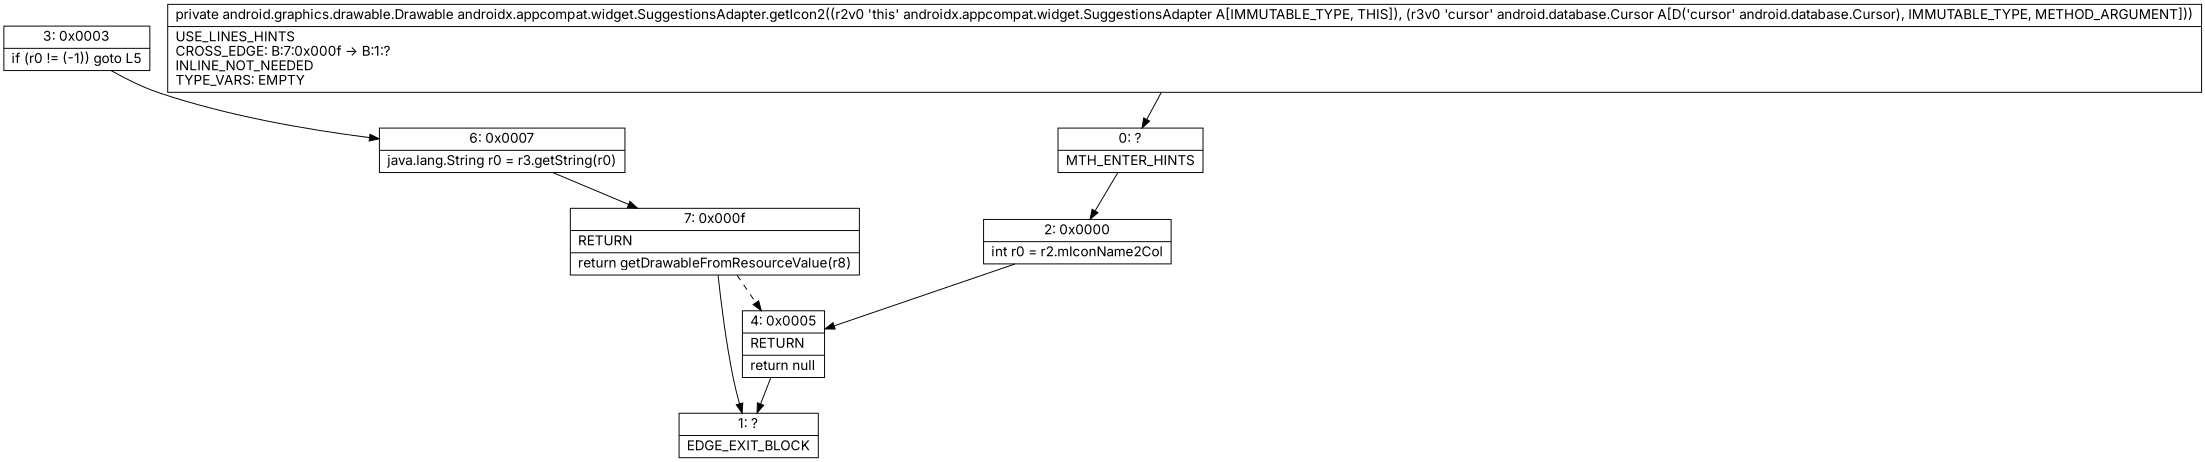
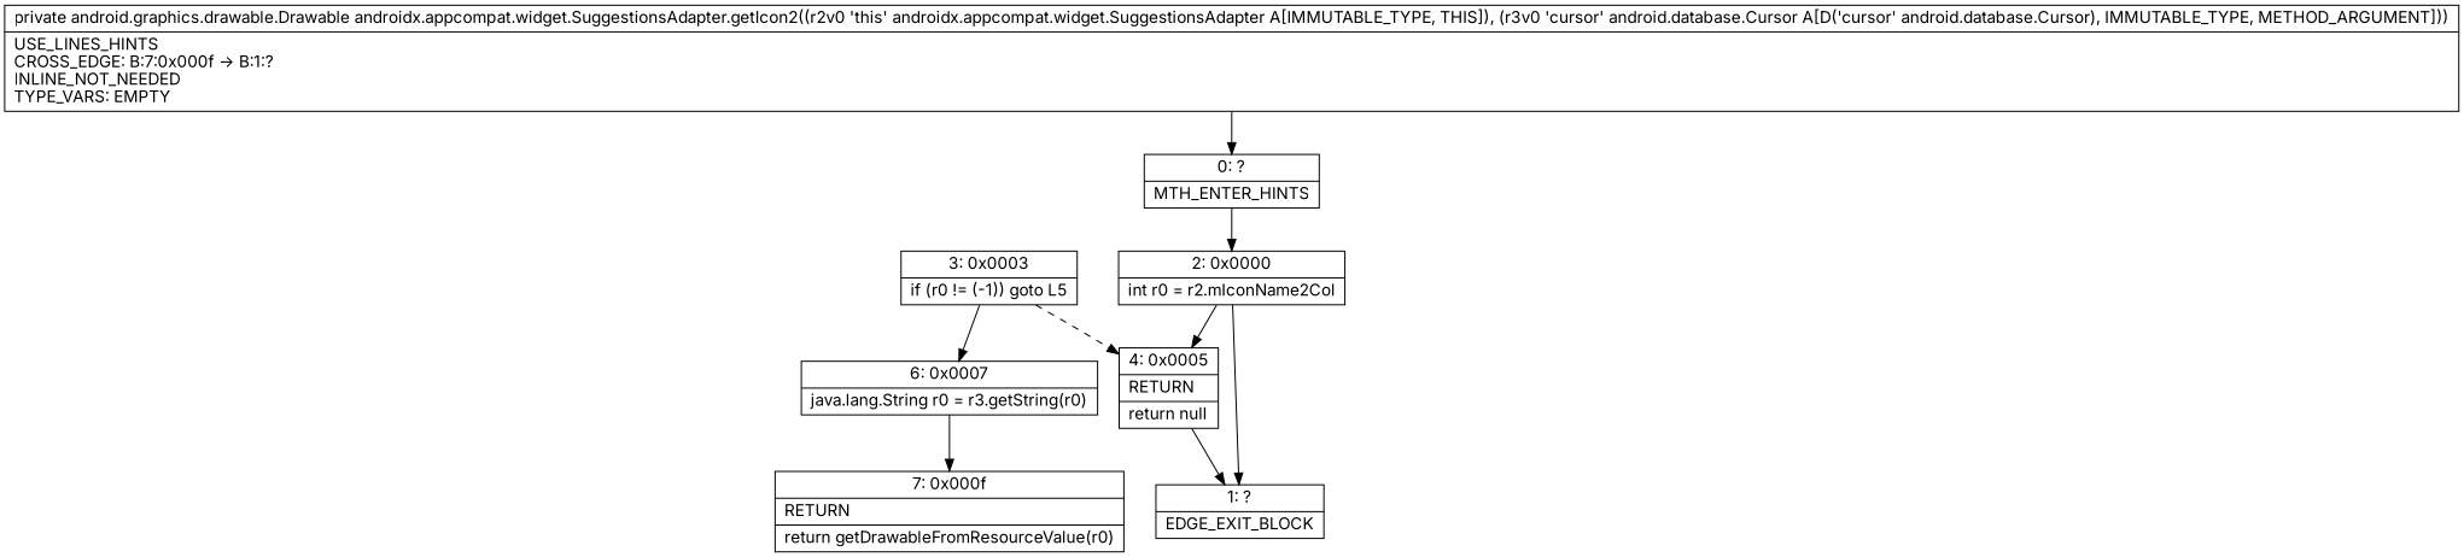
  digraph {
    fontname=Inter
    node [fontname=Inter shape=record]
    edge [fontname=Inter]
    n1 [label="{0\:\ ?|MTH_ENTER_HINTS\l}"]
    n2 [label="{2\:\ 0x0000|int r0 = r2.mIconName2Col\l}"]
    n3 [label="{4\:\ 0x0005|RETURN\l|return null\l}"]
    n4 [label="{3\:\ 0x0003|if (r0 != (\-1)) goto L5\l}"]
    n5 [label="{6\:\ 0x0007|java.lang.String r0 = r3.getString(r0)\l}"]
    n6 [label="{1\:\ ?|EDGE_EXIT_BLOCK\l}"]
-   n7 [label="{7\:\ 0x000f|RETURN\l|return getDrawableFromResourceValue(r8)\l}"]
+   n7 [label="{7\:\ 0x000f|RETURN\l|return getDrawableFromResourceValue(r0)\l}"]
    n8 [label="{private android.graphics.drawable.Drawable androidx.appcompat.widget.SuggestionsAdapter.getIcon2((r2v0 'this' androidx.appcompat.widget.SuggestionsAdapter A[IMMUTABLE_TYPE, THIS]), (r3v0 'cursor' android.database.Cursor A[D('cursor' android.database.Cursor), IMMUTABLE_TYPE, METHOD_ARGUMENT]))  | USE_LINES_HINTS\lCROSS_EDGE: B:7:0x000f \-\> B:1:?\lINLINE_NOT_NEEDED\lTYPE_VARS: EMPTY\l}"]
    n1 -> n2
    n2 -> n3
    n3 -> n6
-   n7 -> n3 [style=dashed]
+   n4 -> n3 [style=dashed]
    n4 -> n5
    n5 -> n7
-   n7 -> n6
+   n2 -> n6
    n8 -> n1
  }
